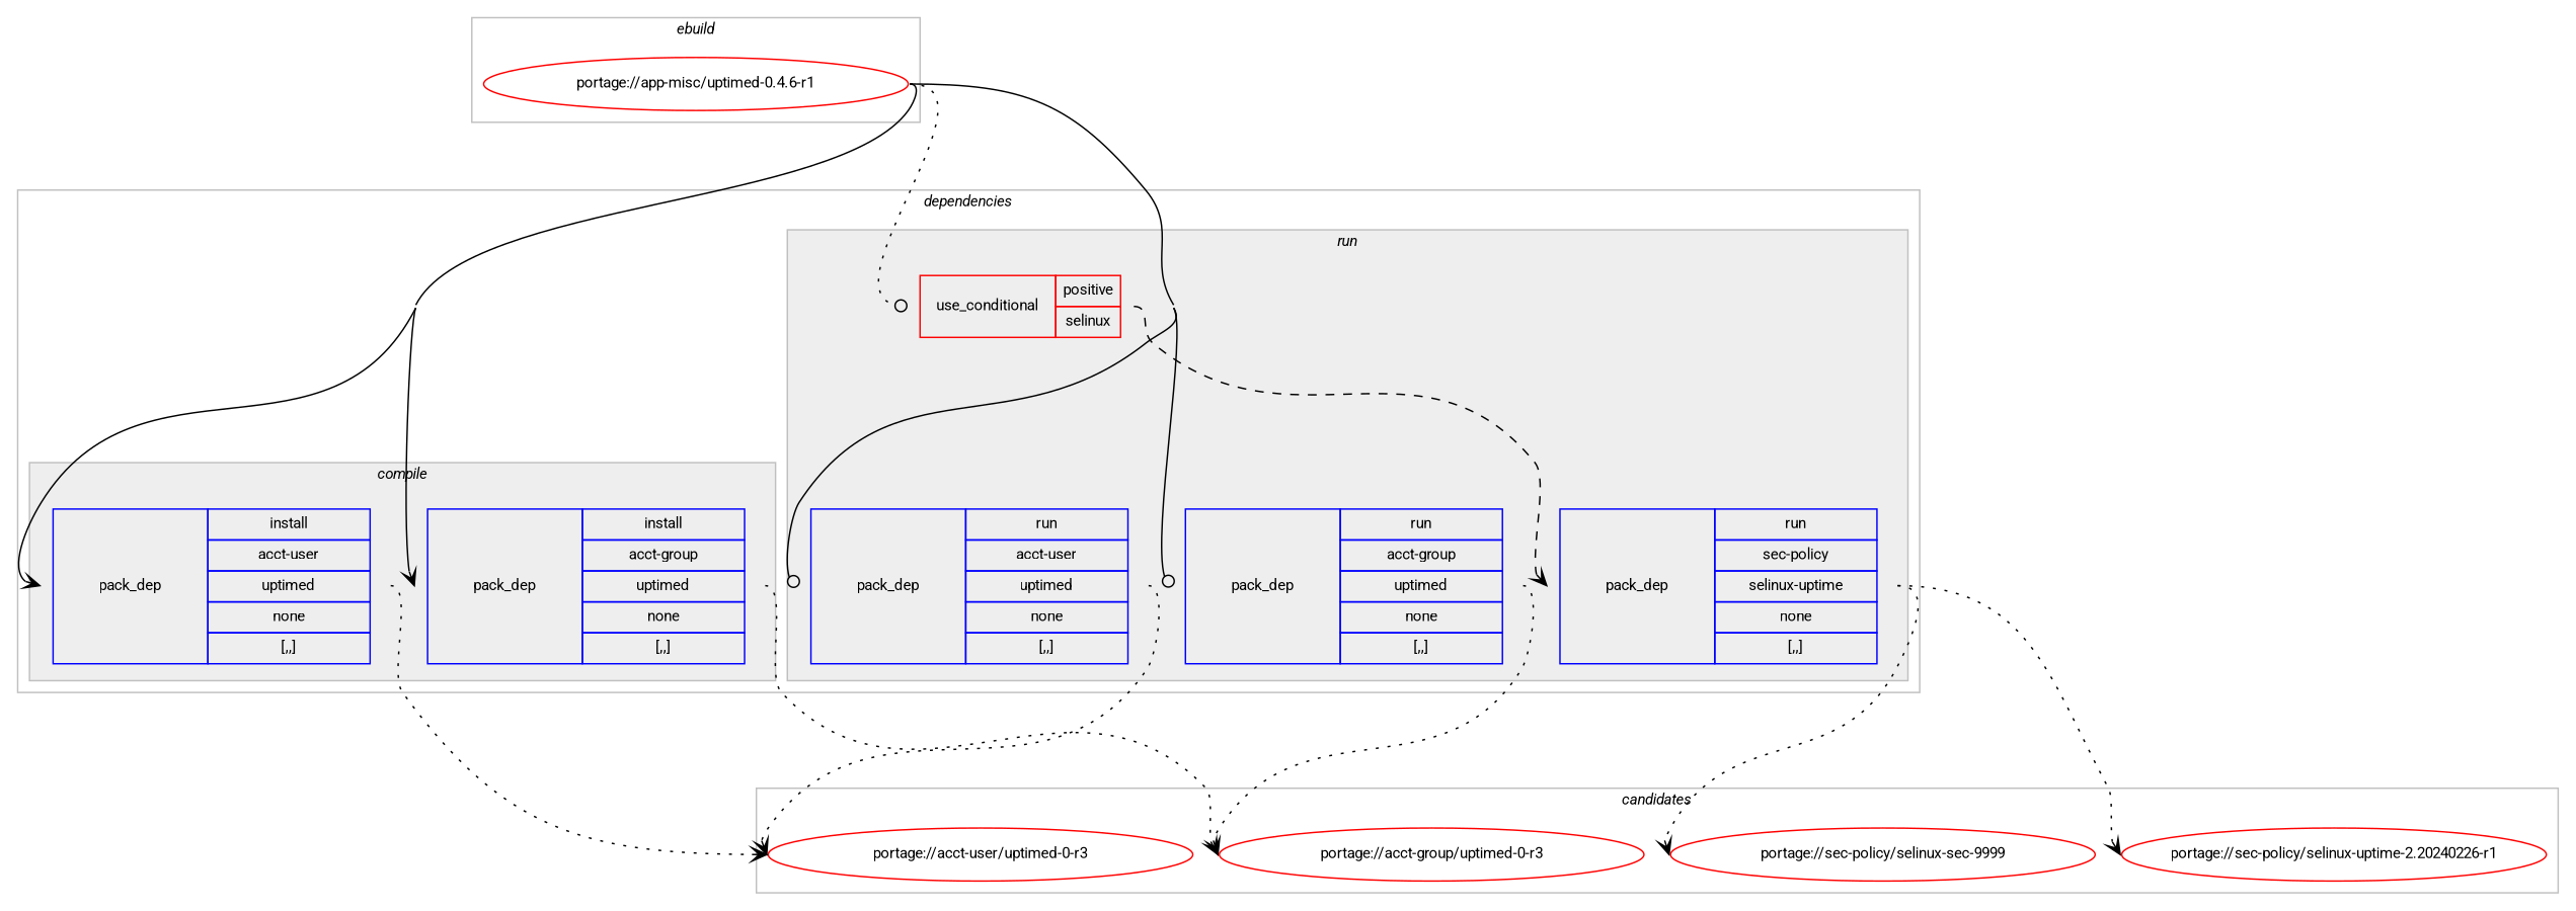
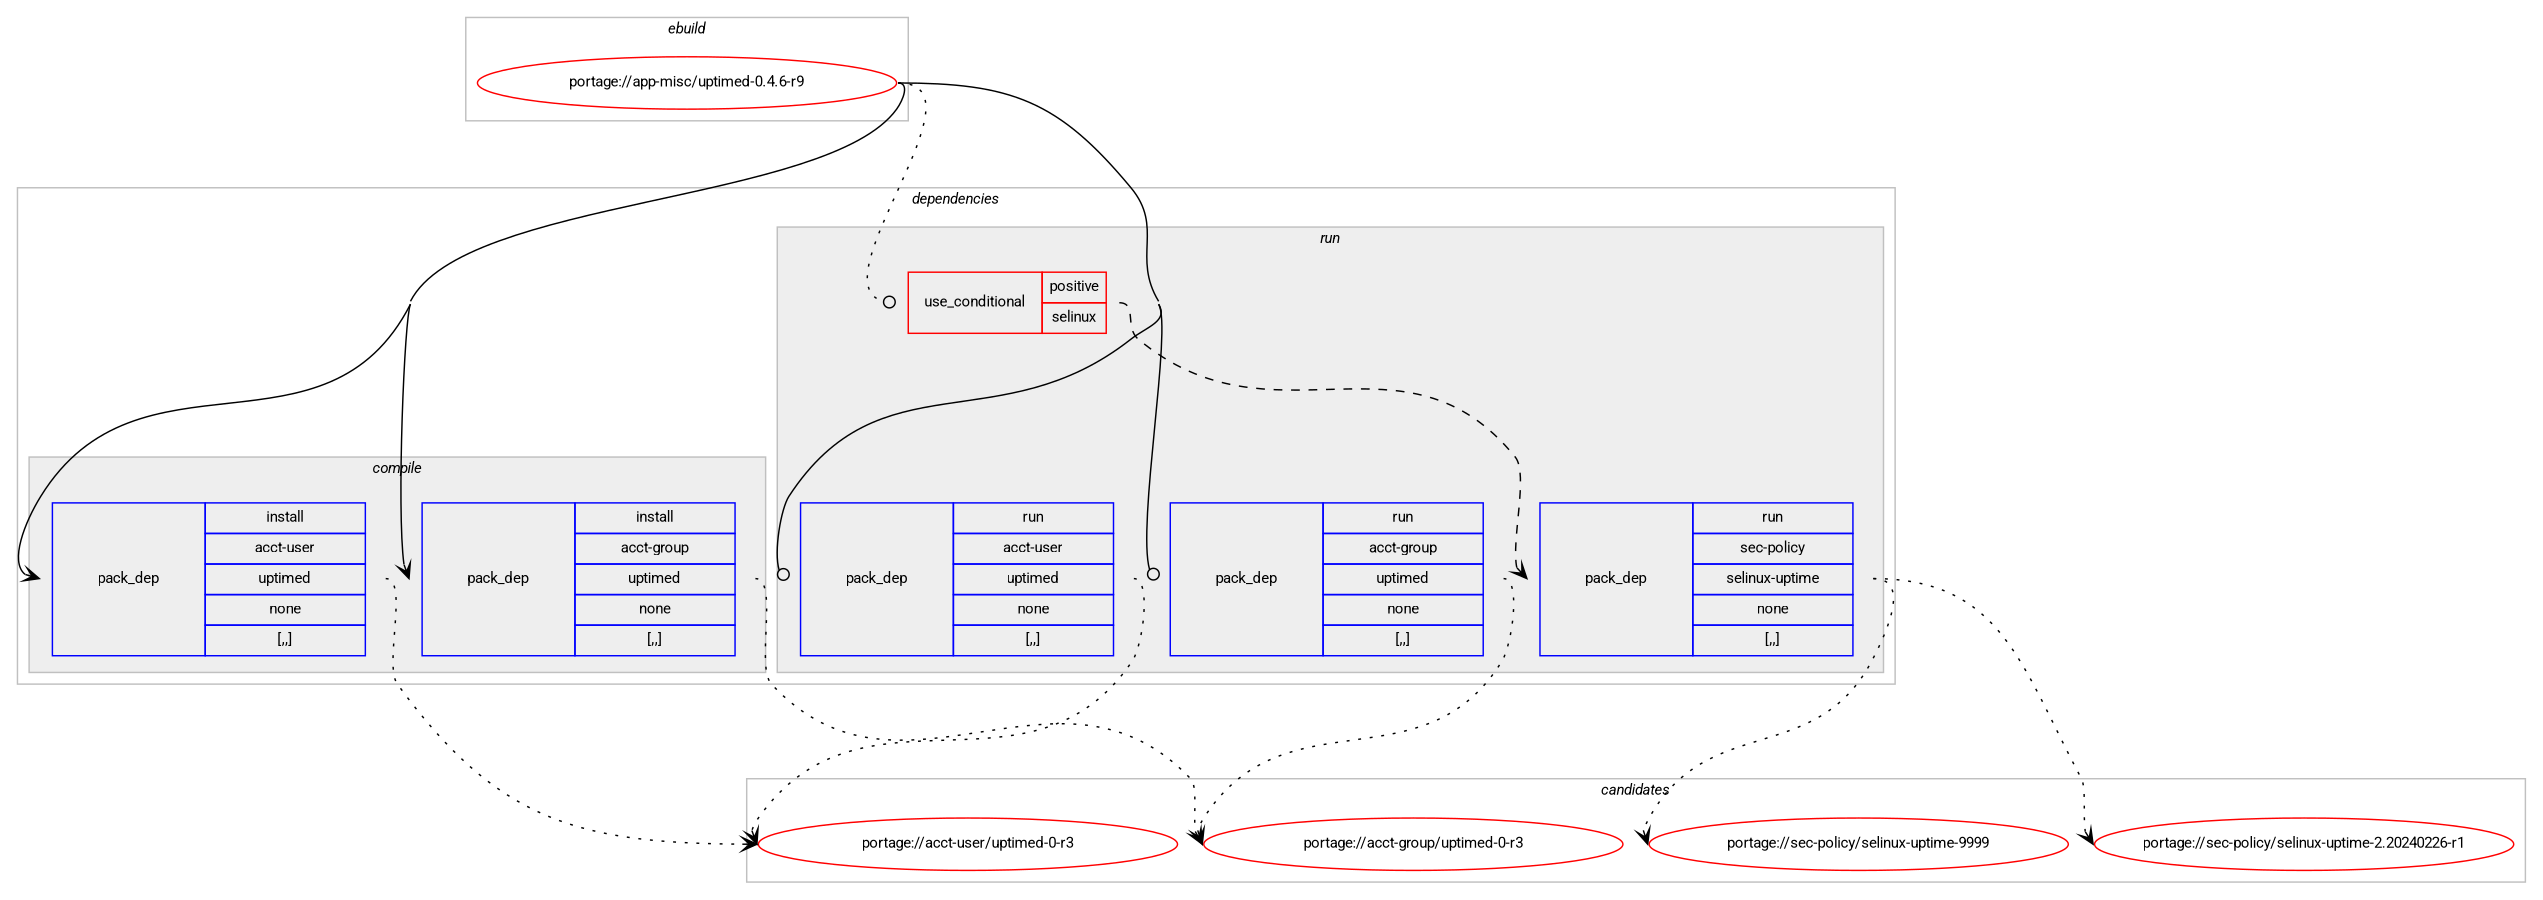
  digraph {
    compound=true
    concentrate=true
    fontname=Roboto
    fontsize=10
    newrank=true
    rankdir=TB
    ranksep=1.5
    node [color=red fontname=Roboto fontsize=10 shape=none]
    edge [arrowhead=vee fontname=Roboto headport=w style=dotted tailport=e weight=20]
-   n1 [label="portage://app-misc/uptimed-0.4.6-r1" width=4 shape=""]
+   n1 [label="portage://app-misc/uptimed-0.4.6-r9" width=4 shape=""]
    n2 [color=blue label=<<TABLE BORDER="0" CELLBORDER="1" CELLSPACING="0" CELLPADDING="4" WIDTH="220"><TR><TD ROWSPAN="6" CELLPADDING="30">pack_dep</TD></TR><TR><TD WIDTH="110">install</TD></TR><TR><TD>acct-group</TD></TR><TR><TD>uptimed</TD></TR><TR><TD>none</TD></TR><TR><TD>[,,]</TD></TR></TABLE>>]
    n3 [color=blue label=<<TABLE BORDER="0" CELLBORDER="1" CELLSPACING="0" CELLPADDING="4" WIDTH="220"><TR><TD ROWSPAN="6" CELLPADDING="30">pack_dep</TD></TR><TR><TD WIDTH="110">install</TD></TR><TR><TD>acct-user</TD></TR><TR><TD>uptimed</TD></TR><TR><TD>none</TD></TR><TR><TD>[,,]</TD></TR></TABLE>>]
    n4 [color=blue label=<<TABLE BORDER="0" CELLBORDER="1" CELLSPACING="0" CELLPADDING="4" WIDTH="220"><TR><TD ROWSPAN="6" CELLPADDING="30">pack_dep</TD></TR><TR><TD WIDTH="110">run</TD></TR><TR><TD>sec-policy</TD></TR><TR><TD>selinux-uptime</TD></TR><TR><TD>none</TD></TR><TR><TD>[,,]</TD></TR></TABLE>>]
    n5 [label=<<TABLE BORDER="0" CELLBORDER="1" CELLSPACING="0" CELLPADDING="4"><TR><TD ROWSPAN="3" CELLPADDING="10">use_conditional</TD></TR><TR><TD>positive</TD></TR><TR><TD>selinux</TD></TR></TABLE>>]
    n6 [color=blue label=<<TABLE BORDER="0" CELLBORDER="1" CELLSPACING="0" CELLPADDING="4" WIDTH="220"><TR><TD ROWSPAN="6" CELLPADDING="30">pack_dep</TD></TR><TR><TD WIDTH="110">run</TD></TR><TR><TD>acct-group</TD></TR><TR><TD>uptimed</TD></TR><TR><TD>none</TD></TR><TR><TD>[,,]</TD></TR></TABLE>>]
    n7 [color=blue label=<<TABLE BORDER="0" CELLBORDER="1" CELLSPACING="0" CELLPADDING="4" WIDTH="220"><TR><TD ROWSPAN="6" CELLPADDING="30">pack_dep</TD></TR><TR><TD WIDTH="110">run</TD></TR><TR><TD>acct-user</TD></TR><TR><TD>uptimed</TD></TR><TR><TD>none</TD></TR><TR><TD>[,,]</TD></TR></TABLE>>]
    n8 [label="portage://acct-group/uptimed-0-r3" width=4 shape=""]
    n9 [label="portage://acct-user/uptimed-0-r3" width=4 shape=""]
-   n10 [label="portage://sec-policy/selinux-sec-9999" width=4 shape=""]
+   n10 [label="portage://sec-policy/selinux-uptime-9999" width=4 shape=""]
    n11 [label="portage://sec-policy/selinux-uptime-2.20240226-r1" width=4 shape=""]
    subgraph cluster_1 {
      color=gray
      label=<<i>ebuild</i>>
      n1
    }
    subgraph cluster_2 {
      color=gray
      label=<<i>dependencies</i>>
      subgraph cluster_3 {
        color=gray
        fillcolor="#eeeeee"
        label=<<i>compile</i>>
        style=filled
        subgraph sub_4 {
          color=gray
          fillcolor="#eeeeee"
          label=<<i>compile</i>>
          style=filled
          n2
        }
        subgraph sub_5 {
          color=gray
          fillcolor="#eeeeee"
          label=<<i>compile</i>>
          style=filled
          n3
        }
      }
      subgraph cluster_6 {
        color=gray
        fillcolor="#eeeeee"
        label=<<i>compile and run</i>>
        style=filled
      }
      subgraph cluster_7 {
        color=gray
        fillcolor="#eeeeee"
        label=<<i>run</i>>
        style=filled
        subgraph sub_8 {
          color=gray
          fillcolor="#eeeeee"
          label=<<i>run</i>>
          style=filled
          n5
          subgraph sub_9 {
            color=gray
            fillcolor="#eeeeee"
            label=<<i>run</i>>
            style=filled
            n4
          }
        }
        subgraph sub_10 {
          color=gray
          fillcolor="#eeeeee"
          label=<<i>run</i>>
          style=filled
          n6
        }
        subgraph sub_11 {
          color=gray
          fillcolor="#eeeeee"
          label=<<i>run</i>>
          style=filled
          n7
        }
      }
    }
    subgraph cluster_12 {
      color=gray
      label=<<i>candidates</i>>
      rank=same
      subgraph sub_13 {
        color=black
        label=<<i>candidates</i>>
        nodesep=1
        rank=same
        n8
      }
      subgraph sub_14 {
        color=black
        label=<<i>candidates</i>>
        nodesep=1
        rank=same
        n9
      }
      subgraph sub_15 {
        color=black
        label=<<i>candidates</i>>
        nodesep=1
        rank=same
        n10
        n11
      }
      subgraph sub_16 {
        color=black
        label=<<i>candidates</i>>
        nodesep=1
        rank=same
        n8
      }
      subgraph sub_17 {
        color=black
        label=<<i>candidates</i>>
        nodesep=1
        rank=same
        n9
      }
    }
    n1 -> n2 [style=solid]
    n1 -> n3 [style=solid]
    n1 -> n5 [arrowhead=odot]
    n1 -> n6 [arrowhead=odot style=solid]
    n1 -> n7 [arrowhead=odot style=solid]
    n2 -> n8 [weight=100]
    n3 -> n9 [weight=100]
    n4 -> n10 [weight=100]
    n4 -> n11 [weight=100]
    n5 -> n4 [style=dashed]
    n6 -> n8 [weight=100]
    n7 -> n9 [weight=100]
  }
